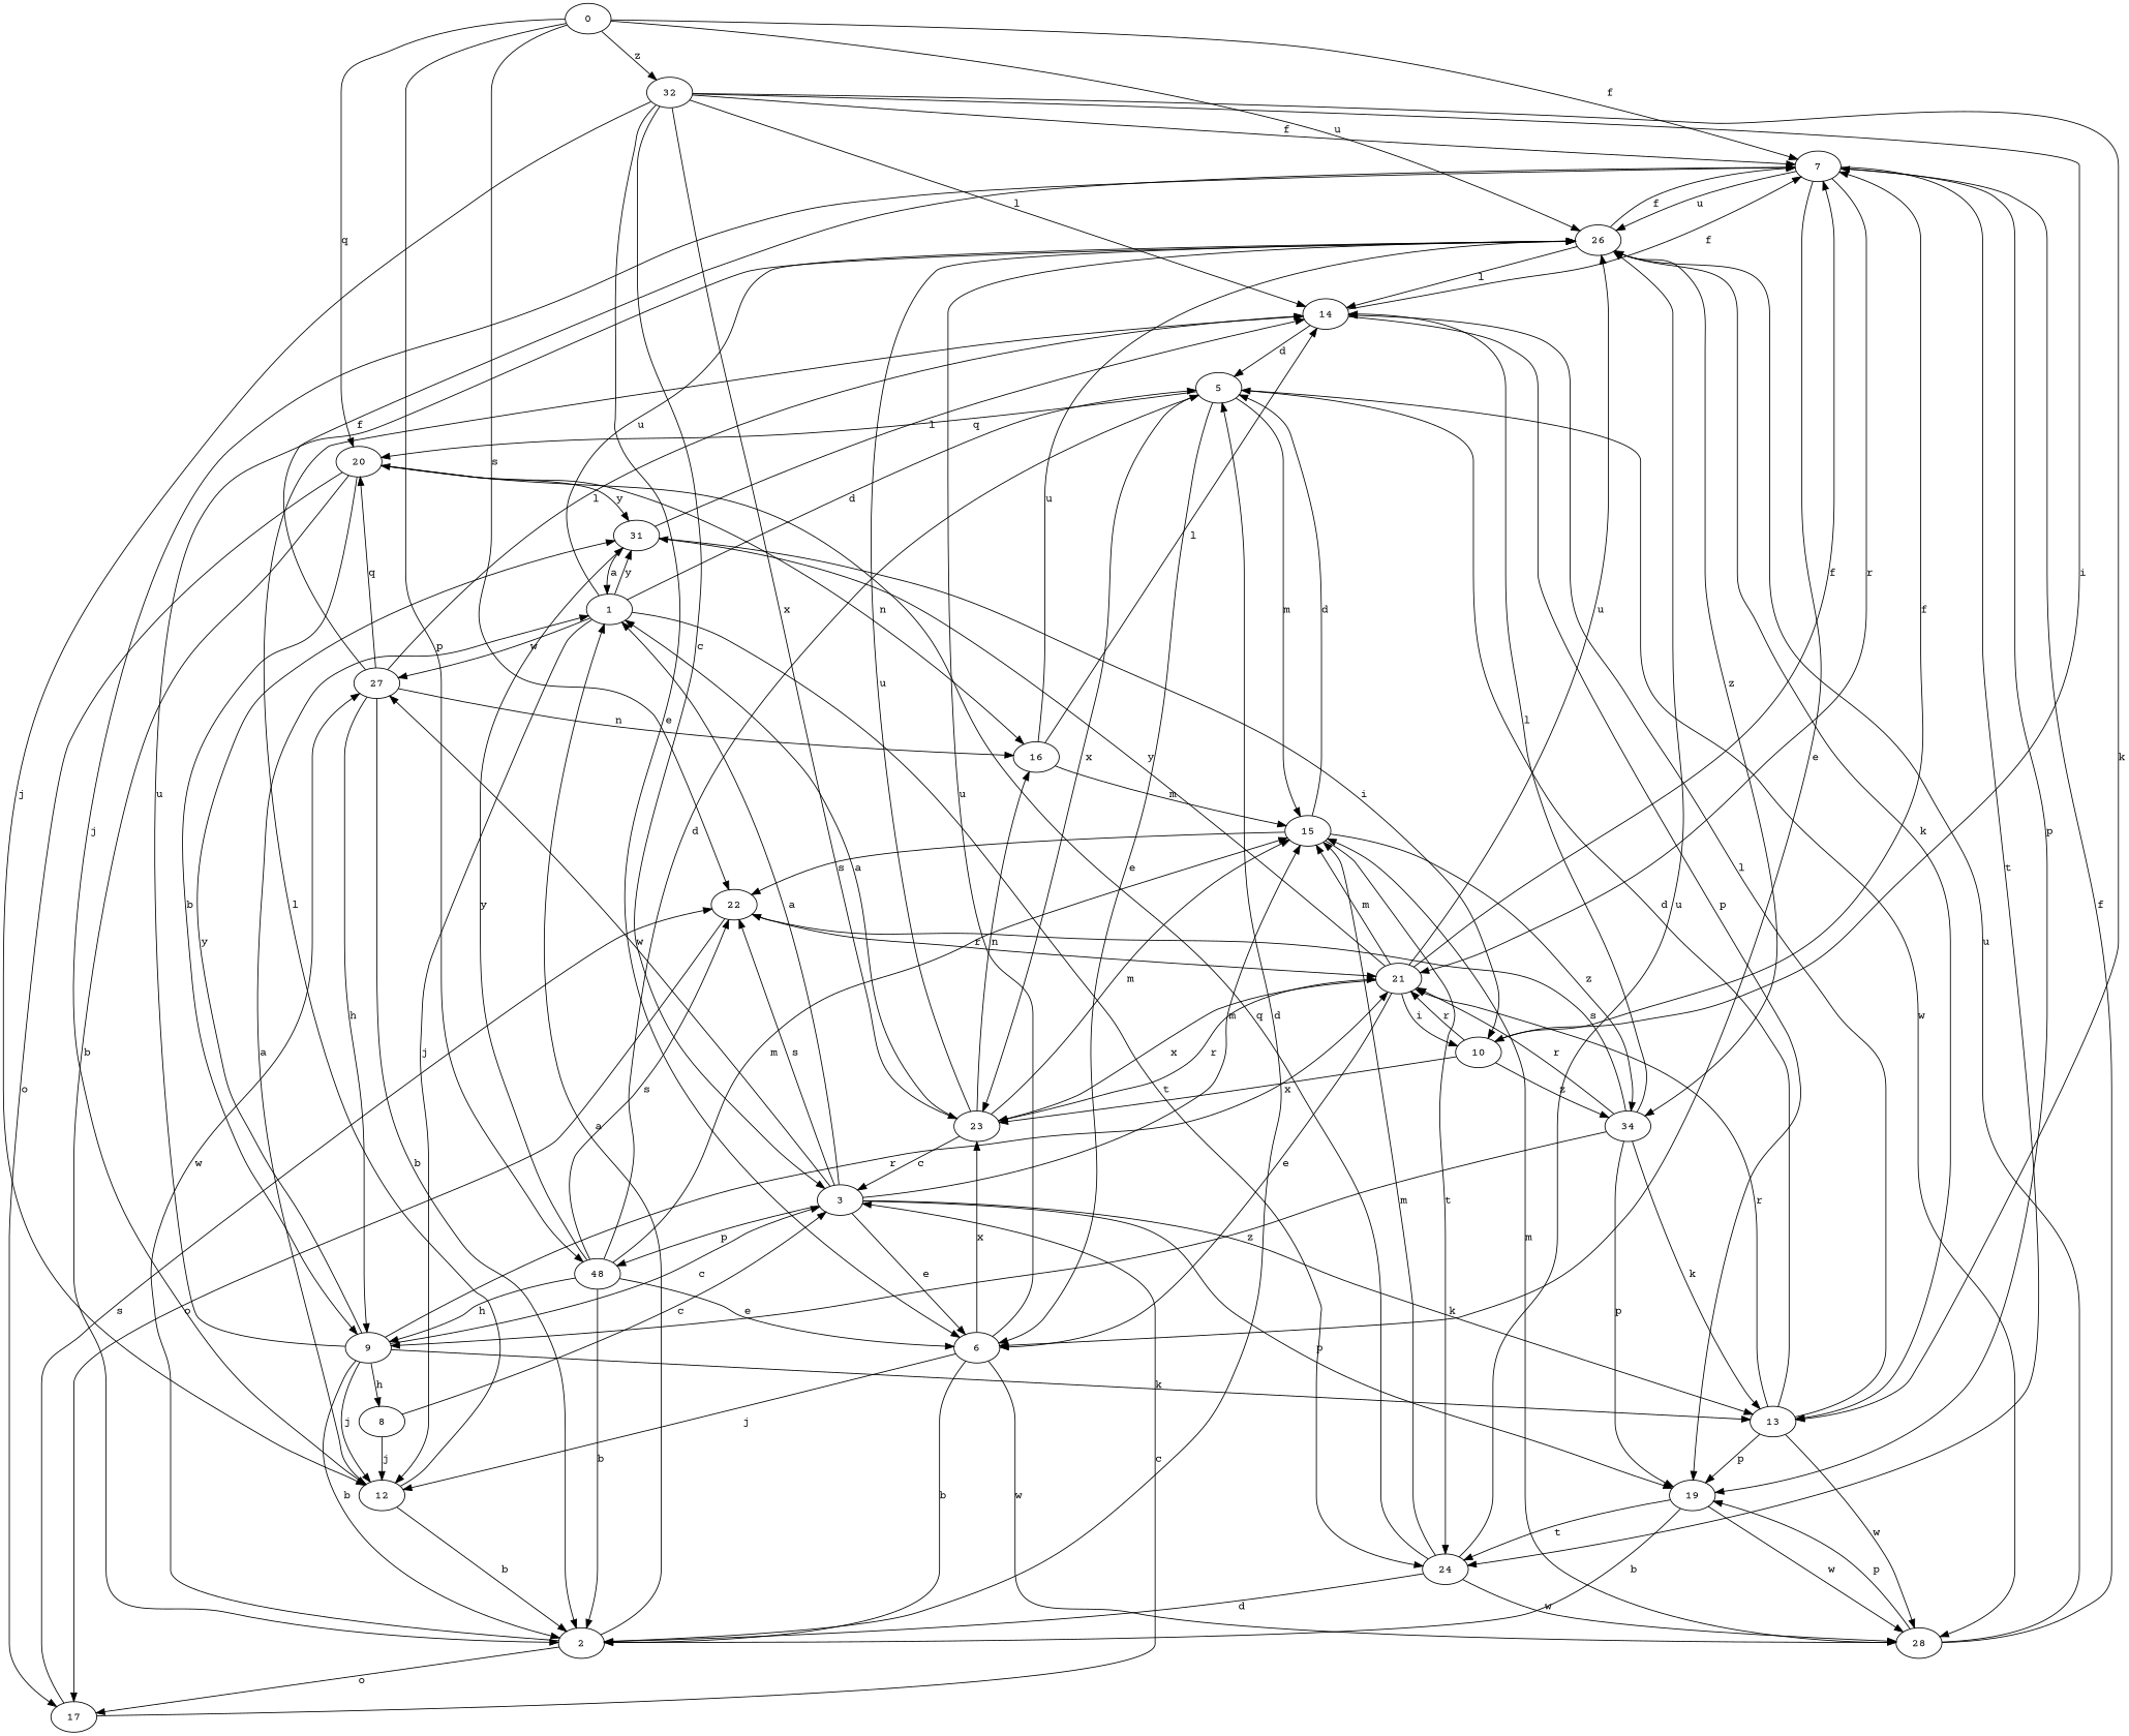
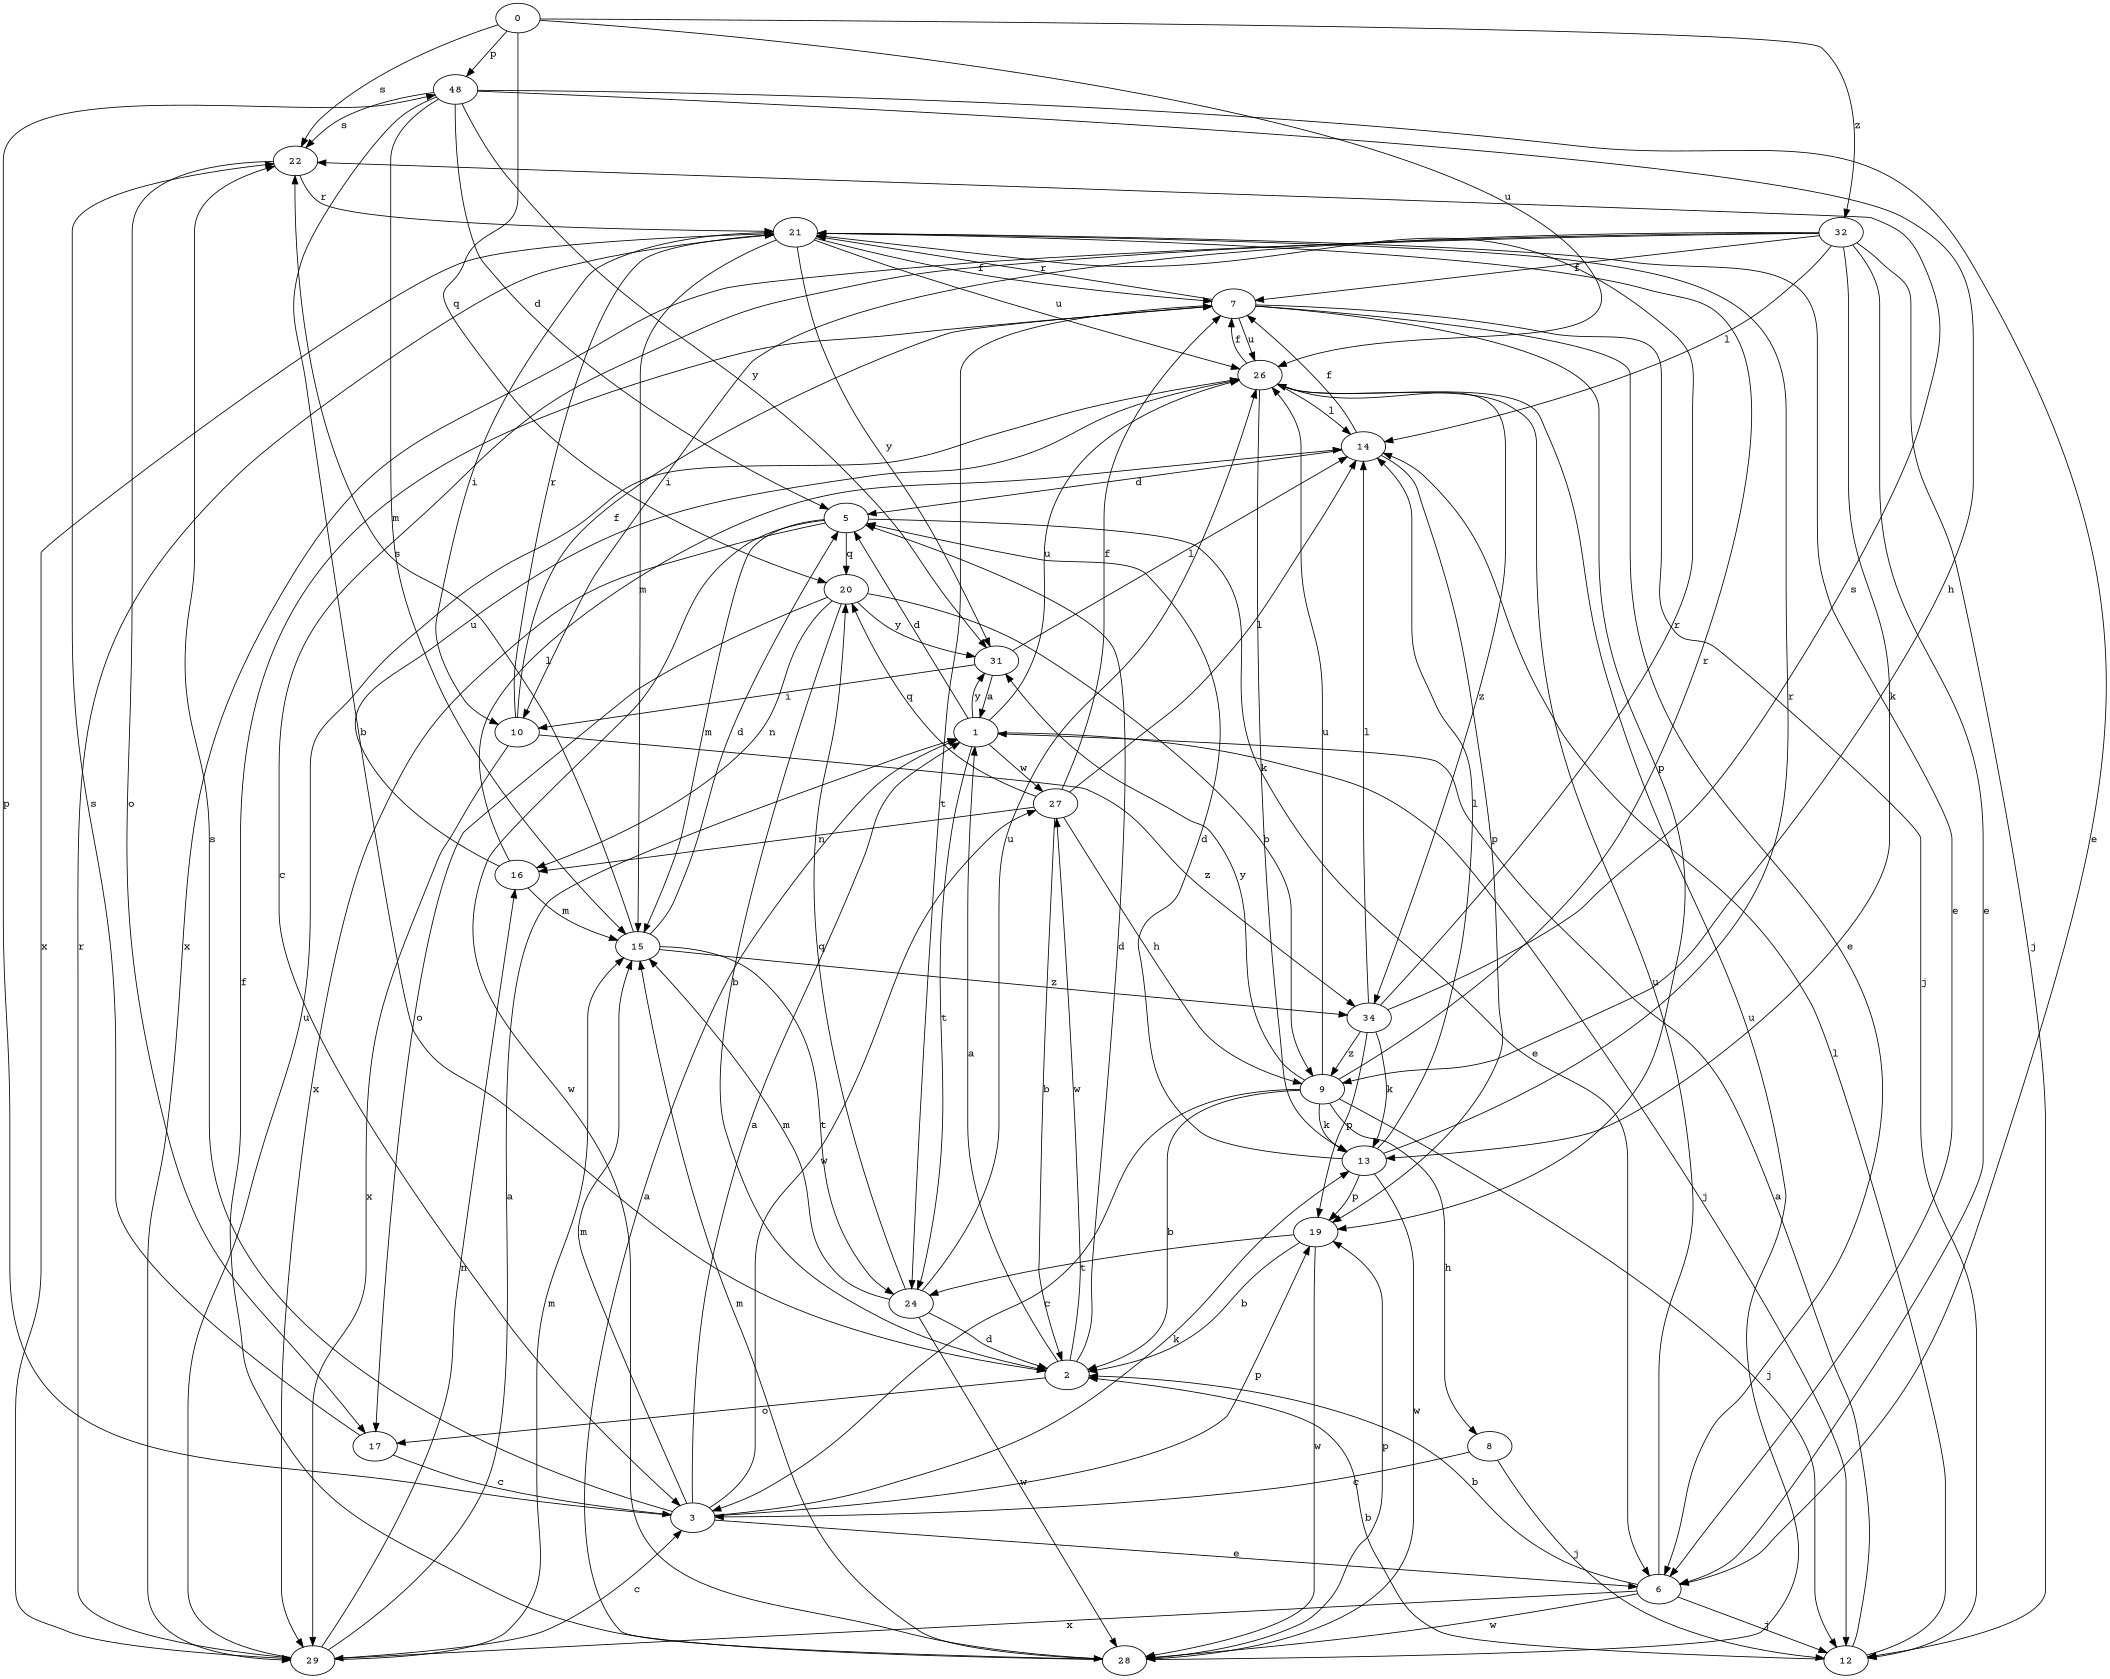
  strict digraph {
    fontname="Courier Prime"
    node [fontname="Courier Prime"]
    edge [fontname="Courier Prime"]
    0
    7
    n3 [label=48]
    20
    22
    26
    32
    12
    24
    6
    19
    21
    5
    31
    2
    15
    9
    17
    16
    13
    34
    14
    3
-   29 [label=23]
+   29
    10
    1
    27
    28
    8
-   0 -> 7 [label=f]
    0 -> n3 [label=p]
    0 -> 20 [label=q]
    0 -> 22 [label=s]
    0 -> 26 [label=u]
    0 -> 32 [label=z]
    7 -> 26 [label=u]
    7 -> 12 [label=j]
    7 -> 24 [label=t]
    7 -> 6 [label=e]
    7 -> 19 [label=p]
    7 -> 21 [label=r]
    n3 -> 22 [label=s]
    n3 -> 6 [label=e]
    n3 -> 5 [label=d]
    n3 -> 31 [label=y]
    n3 -> 2 [label=b]
    n3 -> 15 [label=m]
    n3 -> 9 [label=h]
    20 -> 31 [label=y]
    20 -> 2 [label=b]
    20 -> 9 [label=b]
    20 -> 17 [label=o]
    20 -> 16 [label=n]
    22 -> 21 [label=r]
    22 -> 17 [label=o]
    26 -> 7 [label=f]
    26 -> 13 [label=k]
    26 -> 34 [label=z]
    26 -> 14 [label=l]
    32 -> 7 [label=f]
    32 -> 12 [label=j]
    32 -> 6 [label=e]
    32 -> 13 [label=k]
    32 -> 14 [label=l]
    32 -> 3 [label=c]
    32 -> 29 [label=x]
    32 -> 10 [label=i]
    12 -> 2 [label=b]
    12 -> 14 [label=l]
    12 -> 1 [label=a]
    24 -> 20 [label=q]
    24 -> 26 [label=u]
    24 -> 2 [label=d]
    24 -> 15 [label=m]
    24 -> 28 [label=w]
    6 -> 26 [label=u]
    6 -> 12 [label=j]
    6 -> 2 [label=b]
    6 -> 29 [label=x]
    6 -> 28 [label=w]
    19 -> 24 [label=t]
    19 -> 2 [label=b]
    19 -> 28 [label=w]
    21 -> 7 [label=f]
    21 -> 26 [label=u]
    21 -> 6 [label=e]
    21 -> 31 [label=y]
    21 -> 15 [label=m]
    21 -> 29 [label=x]
    21 -> 10 [label=i]
    5 -> 20 [label=q]
    5 -> 6 [label=e]
    5 -> 15 [label=m]
    5 -> 29 [label=x]
    5 -> 28 [label=w]
    31 -> 14 [label=l]
    31 -> 10 [label=i]
    31 -> 1 [label=a]
    2 -> 5 [label=d]
    2 -> 17 [label=o]
    2 -> 1 [label=a]
    2 -> 27 [label=w]
    15 -> 22 [label=s]
    15 -> 24 [label=t]
    15 -> 5 [label=d]
    15 -> 34 [label=z]
    9 -> 26 [label=u]
    9 -> 12 [label=j]
    9 -> 21 [label=r]
    9 -> 31 [label=y]
    9 -> 2 [label=b]
    9 -> 13 [label=k]
    9 -> 3 [label=c]
    9 -> 8 [label=h]
    17 -> 22 [label=s]
    17 -> 3 [label=c]
    16 -> 26 [label=u]
    16 -> 15 [label=m]
    16 -> 14 [label=l]
    13 -> 19 [label=p]
    13 -> 21 [label=r]
    13 -> 5 [label=d]
    13 -> 14 [label=l]
    13 -> 28 [label=w]
    34 -> 22 [label=s]
    34 -> 19 [label=p]
    34 -> 21 [label=r]
    34 -> 9 [label=z]
    34 -> 13 [label=k]
    34 -> 14 [label=l]
    14 -> 7 [label=f]
    14 -> 19 [label=p]
    14 -> 5 [label=d]
    3 -> n3 [label=p]
    3 -> 22 [label=s]
    3 -> 6 [label=e]
    3 -> 19 [label=p]
    3 -> 15 [label=m]
    3 -> 13 [label=k]
    3 -> 1 [label=a]
    3 -> 27 [label=w]
    29 -> 26 [label=u]
    29 -> 21 [label=r]
    29 -> 15 [label=m]
    29 -> 16 [label=n]
    29 -> 3 [label=c]
    29 -> 1 [label=a]
    10 -> 7 [label=f]
    10 -> 21 [label=r]
    10 -> 34 [label=z]
    10 -> 29 [label=x]
    1 -> 26 [label=u]
    1 -> 12 [label=j]
    1 -> 24 [label=t]
    1 -> 5 [label=d]
    1 -> 31 [label=y]
    1 -> 27 [label=w]
    27 -> 7 [label=f]
    27 -> 20 [label=q]
    27 -> 2 [label=b]
    27 -> 9 [label=h]
    27 -> 16 [label=n]
    27 -> 14 [label=l]
    28 -> 7 [label=f]
    28 -> 26 [label=u]
    28 -> 19 [label=p]
    28 -> 15 [label=m]
+   28 -> 1 [label=a]
    8 -> 12 [label=j]
    8 -> 3 [label=c]
  }
